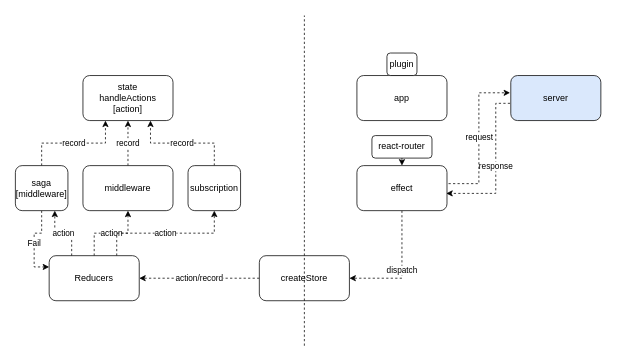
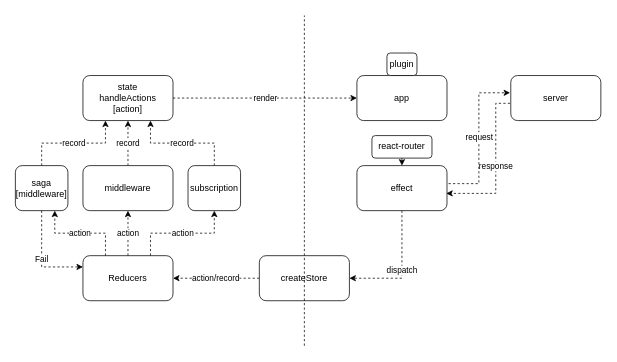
  <mxCell id="0" />
  <mxCell id="1" parent="0" />
  <mxCell id="2" value="action/record" style="edgeStyle=orthogonalEdgeStyle;rounded=0;orthogonalLoop=1;jettySize=auto;html=1;entryX=1;entryY=0.5;entryDx=0;entryDy=0;dashed=1;strokeColor=#000000;fontColor=#000000;exitX=0;exitY=0.5;exitDx=0;exitDy=0;" parent="1" source="3" target="9" edge="1"><mxGeometry relative="1" as="geometry"><mxPoint x="340" y="370" as="sourcePoint" /></mxGeometry></mxCell>
  <mxCell id="3" value="createStore" style="rounded=1;whiteSpace=wrap;html=1;fontColor=#000000;" parent="1" vertex="1"><mxGeometry x="345" y="340" width="120" height="60" as="geometry" /></mxCell>
+ <mxCell id="4" value="render" style="edgeStyle=orthogonalEdgeStyle;rounded=0;orthogonalLoop=1;jettySize=auto;html=1;exitX=1;exitY=0.5;exitDx=0;exitDy=0;entryX=0;entryY=0.5;entryDx=0;entryDy=0;dashed=1;strokeColor=#000000;fontColor=#000000;" parent="1" source="5" target="12" edge="1"><mxGeometry relative="1" as="geometry" /></mxCell>
  <mxCell id="5" value="state&lt;br&gt;handleActions&lt;br&gt;[action]" style="rounded=1;whiteSpace=wrap;html=1;fontColor=#000000;" parent="1" vertex="1"><mxGeometry x="110" y="100" width="120" height="60" as="geometry" /></mxCell>
  <mxCell id="6" value="action" style="edgeStyle=orthogonalEdgeStyle;rounded=0;orthogonalLoop=1;jettySize=auto;html=1;exitX=0.5;exitY=0;exitDx=0;exitDy=0;entryX=0.5;entryY=1;entryDx=0;entryDy=0;dashed=1;strokeColor=#000000;fontColor=#000000;" parent="1" source="9" target="14" edge="1"><mxGeometry relative="1" as="geometry" /></mxCell>
  <mxCell id="7" value="action" style="edgeStyle=orthogonalEdgeStyle;rounded=0;orthogonalLoop=1;jettySize=auto;html=1;exitX=0.25;exitY=0;exitDx=0;exitDy=0;entryX=0.75;entryY=1;entryDx=0;entryDy=0;dashed=1;strokeColor=#000000;fontColor=#000000;" parent="1" source="9" target="18" edge="1"><mxGeometry relative="1" as="geometry" /></mxCell>
  <mxCell id="8" value="action" style="edgeStyle=orthogonalEdgeStyle;rounded=0;orthogonalLoop=1;jettySize=auto;html=1;exitX=0.75;exitY=0;exitDx=0;exitDy=0;entryX=0.5;entryY=1;entryDx=0;entryDy=0;dashed=1;" parent="1" source="9" target="22" edge="1"><mxGeometry relative="1" as="geometry" /></mxCell>
- <mxCell id="9" value="Reducers" style="rounded=1;whiteSpace=wrap;html=1;fontColor=#000000;" parent="1" vertex="1"><mxGeometry x="65" y="340" width="120" height="60" as="geometry" /></mxCell>
+ <mxCell id="9" value="Reducers" style="rounded=1;whiteSpace=wrap;html=1;fontColor=#000000;" parent="1" vertex="1"><mxGeometry x="110" y="340" width="120" height="60" as="geometry" /></mxCell>
  <mxCell id="10" value="" style="endArrow=none;dashed=1;html=1;strokeColor=#000000;fontColor=#000000;" parent="1" edge="1"><mxGeometry width="50" height="50" relative="1" as="geometry"><mxPoint x="405" y="460" as="sourcePoint" /><mxPoint x="405" y="20" as="targetPoint" /></mxGeometry></mxCell>
  <mxCell id="11" value="dispatch" style="edgeStyle=orthogonalEdgeStyle;rounded=0;orthogonalLoop=1;jettySize=auto;html=1;entryX=1;entryY=0.5;entryDx=0;entryDy=0;dashed=1;strokeColor=#000000;fontColor=#000000;exitX=0.5;exitY=1;exitDx=0;exitDy=0;" parent="1" source="26" target="3" edge="1"><mxGeometry relative="1" as="geometry"><mxPoint x="535" y="310" as="sourcePoint" /></mxGeometry></mxCell>
  <mxCell id="12" value="app" style="rounded=1;whiteSpace=wrap;html=1;fontColor=#000000;" parent="1" vertex="1"><mxGeometry x="475" y="100" width="120" height="60" as="geometry" /></mxCell>
  <mxCell id="13" value="record" style="edgeStyle=orthogonalEdgeStyle;rounded=0;orthogonalLoop=1;jettySize=auto;html=1;exitX=0.5;exitY=0;exitDx=0;exitDy=0;entryX=0.5;entryY=1;entryDx=0;entryDy=0;dashed=1;strokeColor=#000000;fontColor=#000000;" parent="1" source="14" target="5" edge="1"><mxGeometry relative="1" as="geometry" /></mxCell>
  <mxCell id="14" value="middleware" style="rounded=1;whiteSpace=wrap;html=1;fontColor=#000000;" parent="1" vertex="1"><mxGeometry x="110" y="220" width="120" height="60" as="geometry" /></mxCell>
  <mxCell id="15" value="plugin" style="rounded=1;whiteSpace=wrap;html=1;fontColor=#000000;" parent="1" vertex="1"><mxGeometry x="515" y="70" width="40" height="30" as="geometry" /></mxCell>
  <mxCell id="16" value="Fail" style="edgeStyle=orthogonalEdgeStyle;rounded=0;orthogonalLoop=1;jettySize=auto;html=1;exitX=0.5;exitY=1;exitDx=0;exitDy=0;entryX=0;entryY=0.25;entryDx=0;entryDy=0;dashed=1;strokeColor=#000000;fontColor=#000000;" parent="1" source="18" target="9" edge="1"><mxGeometry relative="1" as="geometry" /></mxCell>
  <mxCell id="17" value="record" style="edgeStyle=orthogonalEdgeStyle;rounded=0;orthogonalLoop=1;jettySize=auto;html=1;exitX=0.5;exitY=0;exitDx=0;exitDy=0;entryX=0.25;entryY=1;entryDx=0;entryDy=0;dashed=1;strokeColor=#000000;fontColor=#000000;" parent="1" source="18" target="5" edge="1"><mxGeometry relative="1" as="geometry" /></mxCell>
  <mxCell id="18" value="saga&lt;br&gt;[middleware]" style="rounded=1;whiteSpace=wrap;html=1;fontColor=#000000;" parent="1" vertex="1"><mxGeometry x="20" y="220" width="70" height="60" as="geometry" /></mxCell>
  <mxCell id="19" style="edgeStyle=orthogonalEdgeStyle;rounded=0;orthogonalLoop=1;jettySize=auto;html=1;exitX=0.5;exitY=1;exitDx=0;exitDy=0;entryX=0.5;entryY=0;entryDx=0;entryDy=0;dashed=1;" parent="1" source="20" target="26" edge="1"><mxGeometry relative="1" as="geometry" /></mxCell>
  <mxCell id="20" value="react-router" style="rounded=1;whiteSpace=wrap;html=1;fontColor=#000000;" parent="1" vertex="1"><mxGeometry x="495" y="180" width="80" height="30" as="geometry" /></mxCell>
  <mxCell id="21" value="record" style="edgeStyle=orthogonalEdgeStyle;rounded=0;orthogonalLoop=1;jettySize=auto;html=1;exitX=0.5;exitY=0;exitDx=0;exitDy=0;entryX=0.75;entryY=1;entryDx=0;entryDy=0;dashed=1;" parent="1" source="22" target="5" edge="1"><mxGeometry relative="1" as="geometry" /></mxCell>
  <mxCell id="22" value="subscription" style="rounded=1;whiteSpace=wrap;html=1;fontColor=#000000;" parent="1" vertex="1"><mxGeometry x="250" y="220" width="70" height="60" as="geometry" /></mxCell>
  <mxCell id="23" value="response" style="edgeStyle=orthogonalEdgeStyle;rounded=0;orthogonalLoop=1;jettySize=auto;html=1;exitX=-0.008;exitY=0.617;exitDx=0;exitDy=0;entryX=0.992;entryY=0.617;entryDx=0;entryDy=0;entryPerimeter=0;dashed=1;exitPerimeter=0;" parent="1" source="24" target="26" edge="1"><mxGeometry relative="1" as="geometry"><Array as="points"><mxPoint x="660" y="137" /><mxPoint x="660" y="257" /></Array></mxGeometry></mxCell>
- <mxCell id="24" value="server" style="rounded=1;whiteSpace=wrap;html=1;fillColor=#dae8fc;" parent="1" vertex="1"><mxGeometry x="680" y="100" width="120" height="60" as="geometry" /></mxCell>
+ <mxCell id="24" value="server" style="rounded=1;whiteSpace=wrap;html=1;" parent="1" vertex="1"><mxGeometry x="680" y="100" width="120" height="60" as="geometry" /></mxCell>
  <mxCell id="25" value="request" style="edgeStyle=orthogonalEdgeStyle;rounded=0;orthogonalLoop=1;jettySize=auto;html=1;exitX=1.017;exitY=0.4;exitDx=0;exitDy=0;entryX=-0.008;entryY=0.383;entryDx=0;entryDy=0;dashed=1;exitPerimeter=0;entryPerimeter=0;" parent="1" source="26" target="24" edge="1"><mxGeometry relative="1" as="geometry" /></mxCell>
  <mxCell id="26" value="effect" style="rounded=1;whiteSpace=wrap;html=1;" parent="1" vertex="1"><mxGeometry x="475" y="220" width="120" height="60" as="geometry" /></mxCell>
